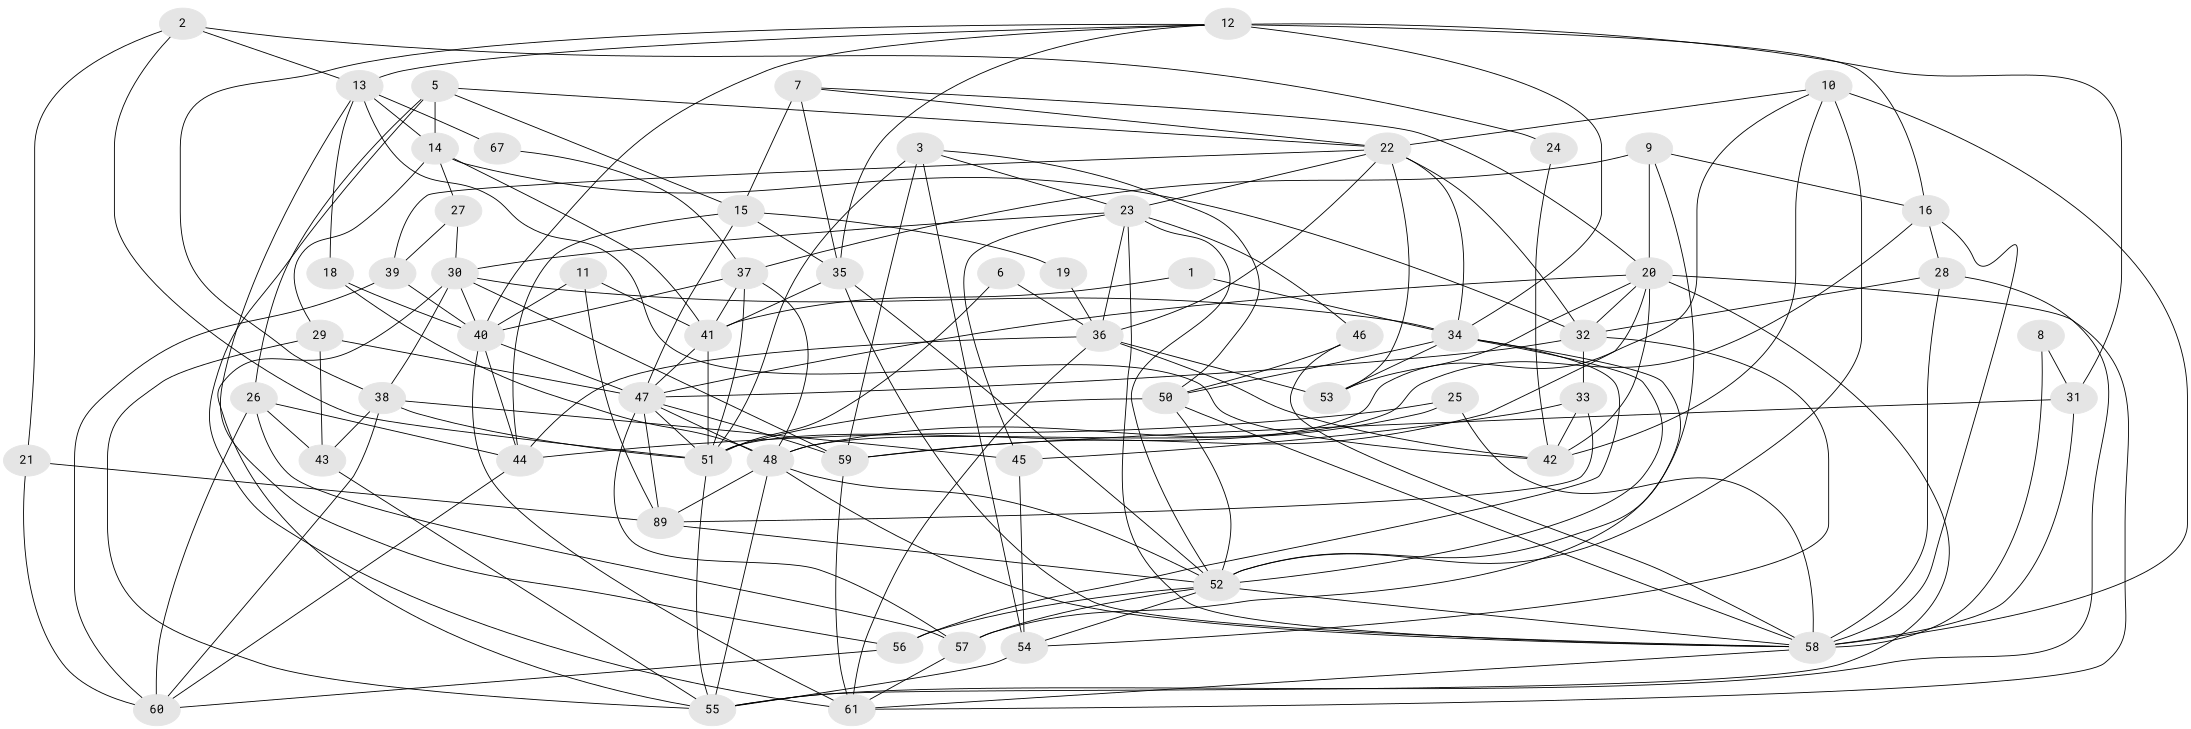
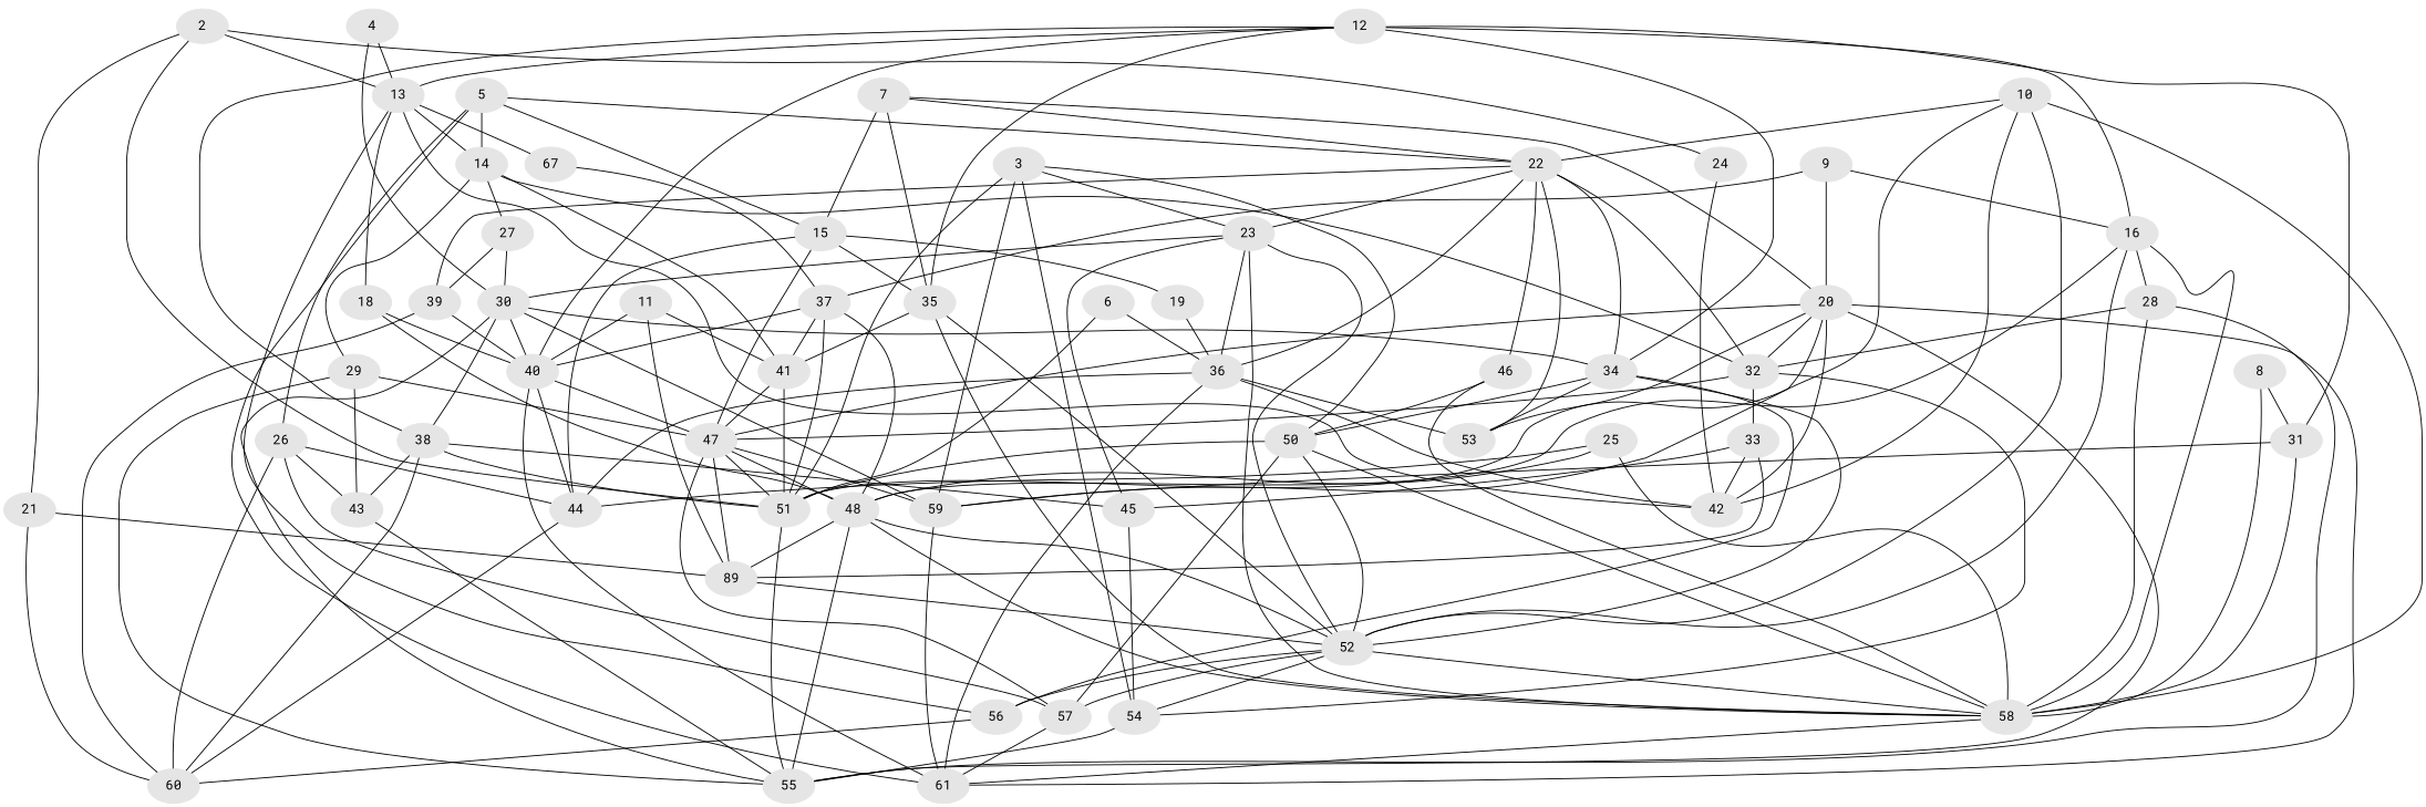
  graph {
    fontname="Roboto Mono"
    node [color=gray90 fontname="Roboto Mono" style=filled]
    edge [fontname="Roboto Mono" weight=1.0]
-   1
    34
    41
    50
    52
    56
    53
    57
    51
    47
    2
    13
    21
    24
    14
    42
    n17 [label=67]
    18
    n19 [label=89]
    60
    55
    3
    23
    54
    59
    30
    36
    58
    45
    46
    61
+   4
    40
    38
    5
    15
    22
    26
    27
    29
    32
    35
    19
    44
    39
    43
    6
    7
    20
    8
    31
    9
    16
    37
    28
    48
    10
    11
    12
    33
    25
-   1 -- 34
-   1 -- 41
    34 -- 50
    34 -- 52
    34 -- 56
    34 -- 53
-   34 -- 57
+   50 -- 57
    41 -- 51
    41 -- 47
    50 -- 52
    50 -- 51
    50 -- 58
    52 -- 56
    52 -- 57
    52 -- 54
    52 -- 58
    56 -- 60
    57 -- 61
    51 -- 55
    47 -- 57
    47 -- 51
    47 -- n19
    47 -- 59
    47 -- 48
    2 -- 51
    2 -- 13
    2 -- 21
    2 -- 24
    13 -- 56
    13 -- 14
    13 -- 42
    13 -- n17
    13 -- 18
    21 -- n19
    21 -- 60
    24 -- 42
    14 -- 41
    14 -- 27
    14 -- 29
    14 -- 32
    n17 -- 37
    18 -- 40
    18 -- 48
    n19 -- 52
    3 -- 50
    3 -- 51
    3 -- 23
    3 -- 54
    3 -- 59
    23 -- 52
    23 -- 30
    23 -- 36
    23 -- 58
    23 -- 45
-   23 -- 46
+   22 -- 46
    54 -- 55 [weight=2.0]
    59 -- 61
    30 -- 34
    30 -- 55
    30 -- 59
    30 -- 40
    30 -- 38
    36 -- 53
    36 -- 42
    36 -- 61
    36 -- 44
    58 -- 61
    45 -- 54
    46 -- 50
    46 -- 58
+   4 -- 13
+   4 -- 30
    40 -- 47
    40 -- 61
    40 -- 44
    38 -- 51
    38 -- 60
    38 -- 45
    38 -- 43
    5 -- 14
    5 -- 61
    5 -- 15
    5 -- 22
    5 -- 26
    15 -- 47
    15 -- 35
    15 -- 19
    15 -- 44
    22 -- 34
    22 -- 53
    22 -- 23
    22 -- 36
    22 -- 32
    22 -- 39
    26 -- 57
    26 -- 60
    26 -- 44
    26 -- 43
    27 -- 30
    27 -- 39
    29 -- 47
    29 -- 55
    29 -- 43
    32 -- 47
    32 -- 54
    32 -- 33
    35 -- 41
    35 -- 52
    35 -- 58
    19 -- 36
    44 -- 60
    39 -- 60
    39 -- 40
    43 -- 55
    6 -- 51
    6 -- 36
    7 -- 15
    7 -- 22
    7 -- 35
    7 -- 20
    20 -- 53
    20 -- 47 [weight=2.0]
    20 -- 42
    20 -- 55
    20 -- 59
    20 -- 61
    20 -- 32
    8 -- 58
    8 -- 31
    31 -- 59
    31 -- 58
    9 -- 20
    9 -- 16
    9 -- 37
-   9 -- 52
+   16 -- 52
    16 -- 58
    16 -- 28
    16 -- 48
    37 -- 41
    37 -- 51
    37 -- 40
    37 -- 48
    28 -- 55
    28 -- 58
    28 -- 32
    48 -- 52
    48 -- n19
    48 -- 55
    48 -- 58
    10 -- 52
    10 -- 51
    10 -- 42
    10 -- 58 [weight=2.0]
    10 -- 22
    11 -- 41
    11 -- n19
    11 -- 40
    12 -- 34 [weight=2.0]
    12 -- 13
    12 -- 40
    12 -- 38
    12 -- 35
    12 -- 31
    12 -- 16
    33 -- 42
    33 -- n19
    33 -- 45
    25 -- 58
    25 -- 44
    25 -- 48
  }
